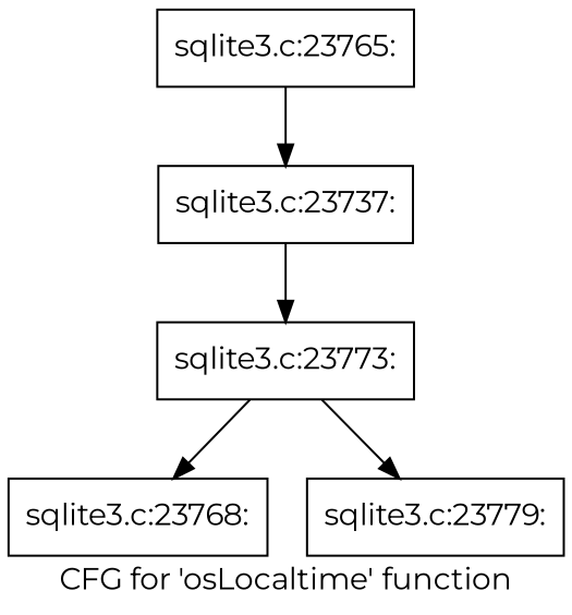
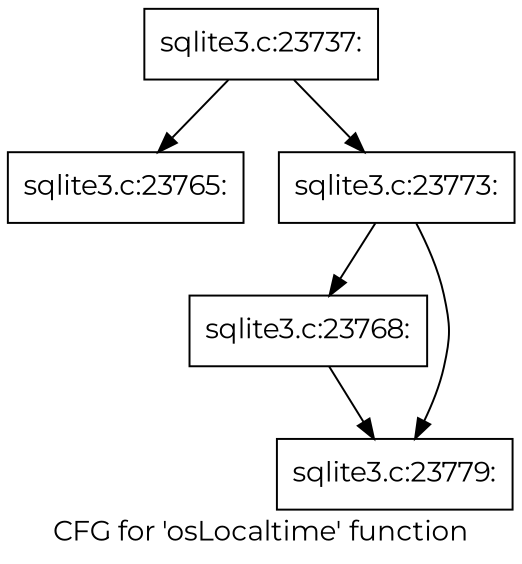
  digraph {
    fontname=Montserrat
    label="CFG for 'osLocaltime' function"
    node [fontname=Montserrat shape=record]
    edge [fontname=Montserrat]
    n1 [label="{sqlite3.c:23737:}"]
    n2 [label="{sqlite3.c:23765:}"]
    n3 [label="{sqlite3.c:23773:}"]
    n4 [label="{sqlite3.c:23768:}"]
    n5 [label="{sqlite3.c:23779:}"]
-   n2 -> n1
+   n1 -> n2
    n1 -> n3
    n3 -> n4
    n3 -> n5
+   n4 -> n5
  }
